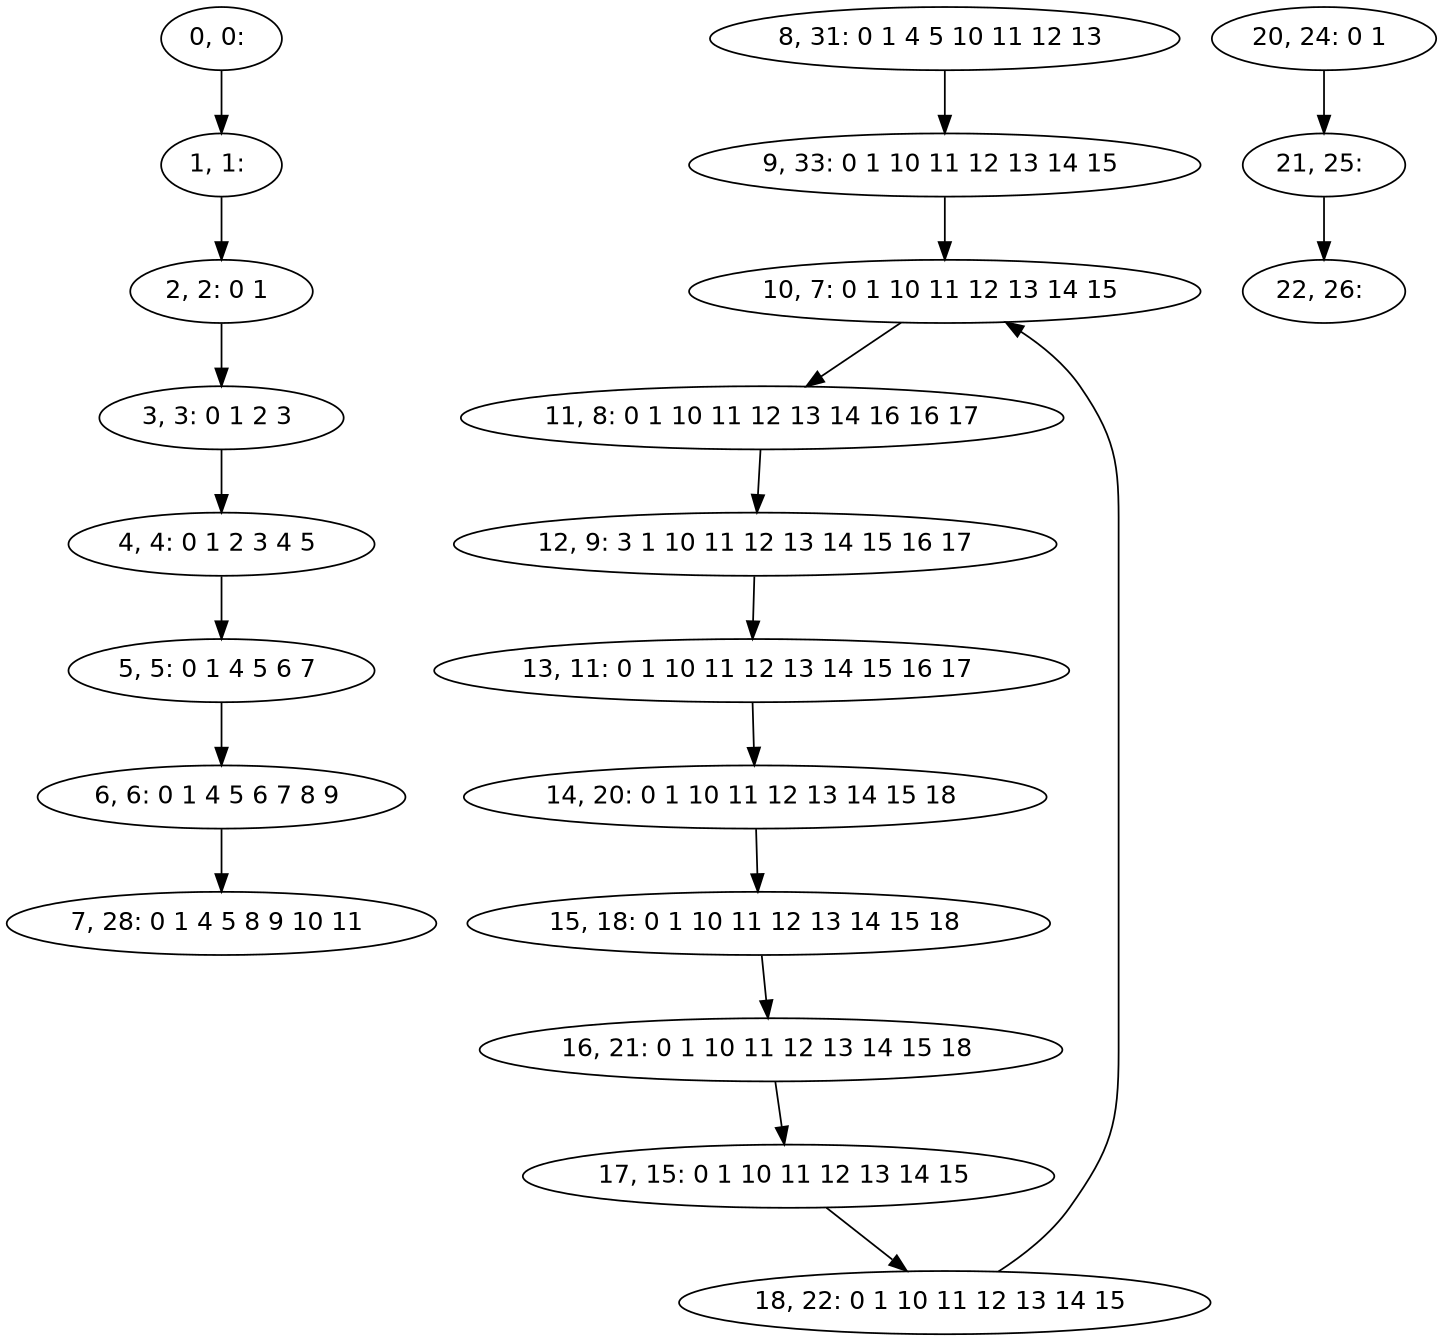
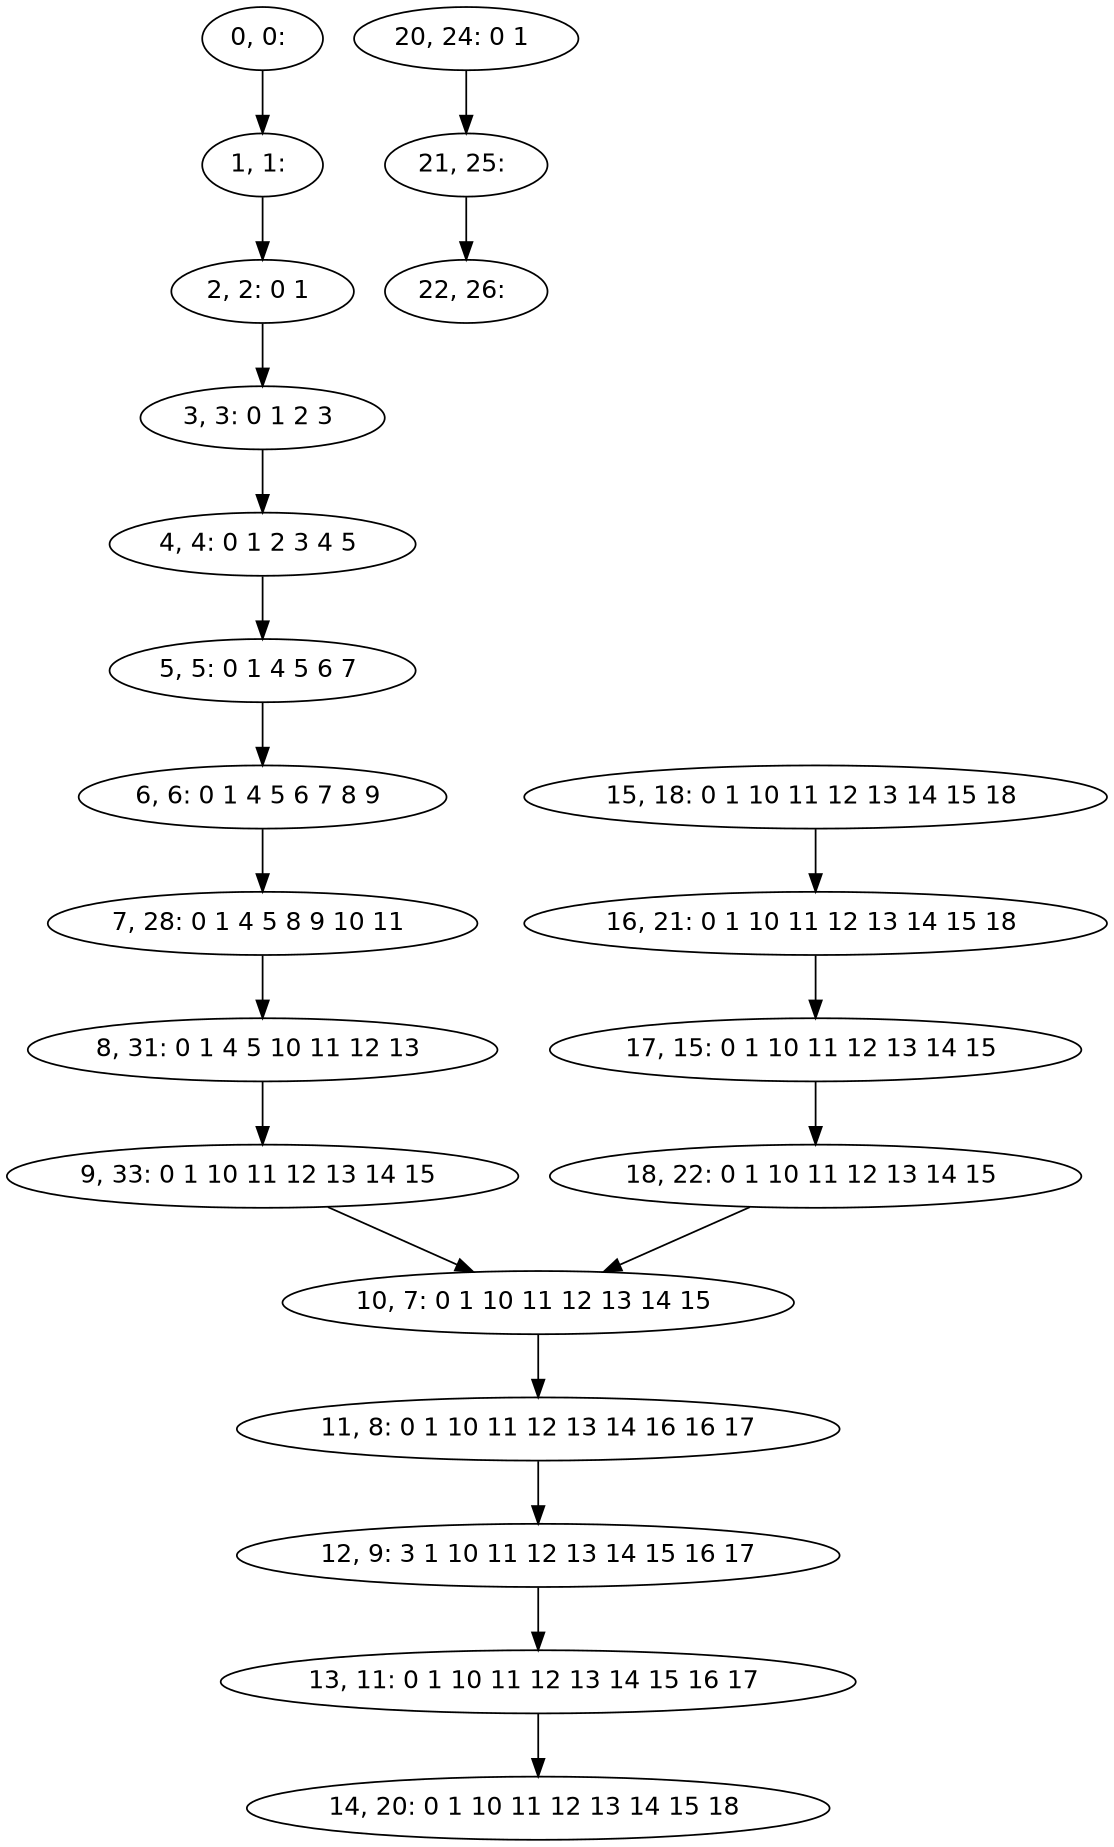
  digraph {
    fontname="DejaVu Sans"
    node [fontname="DejaVu Sans"]
    edge [fontname="DejaVu Sans"]
    n1 [label="0, 0: "]
    n2 [label="1, 1: "]
    n3 [label="2, 2: 0 1 "]
    n4 [label="3, 3: 0 1 2 3 "]
    n5 [label="4, 4: 0 1 2 3 4 5 "]
    n6 [label="5, 5: 0 1 4 5 6 7 "]
    n7 [label="6, 6: 0 1 4 5 6 7 8 9 "]
    n8 [label="7, 28: 0 1 4 5 8 9 10 11 "]
    n9 [label="8, 31: 0 1 4 5 10 11 12 13 "]
    n10 [label="9, 33: 0 1 10 11 12 13 14 15 "]
    n11 [label="10, 7: 0 1 10 11 12 13 14 15 "]
    n12 [label="11, 8: 0 1 10 11 12 13 14 16 16 17"]
    n13 [label="12, 9: 3 1 10 11 12 13 14 15 16 17"]
    n14 [label="13, 11: 0 1 10 11 12 13 14 15 16 17 "]
    n15 [label="14, 20: 0 1 10 11 12 13 14 15 18 "]
    n16 [label="15, 18: 0 1 10 11 12 13 14 15 18 "]
    n17 [label="16, 21: 0 1 10 11 12 13 14 15 18 "]
    n18 [label="17, 15: 0 1 10 11 12 13 14 15 "]
    n19 [label="18, 22: 0 1 10 11 12 13 14 15 "]
    n20 [label="20, 24: 0 1 "]
    n21 [label="21, 25: "]
    n22 [label="22, 26: "]
    n1 -> n2
    n2 -> n3
    n3 -> n4
    n4 -> n5
    n5 -> n6
    n6 -> n7
    n7 -> n8
+   n8 -> n9
    n9 -> n10
    n10 -> n11
    n11 -> n12
    n12 -> n13
    n13 -> n14
    n14 -> n15
-   n15 -> n16
    n16 -> n17
    n17 -> n18
    n18 -> n19
    n19 -> n11
    n20 -> n21
    n21 -> n22
  }
